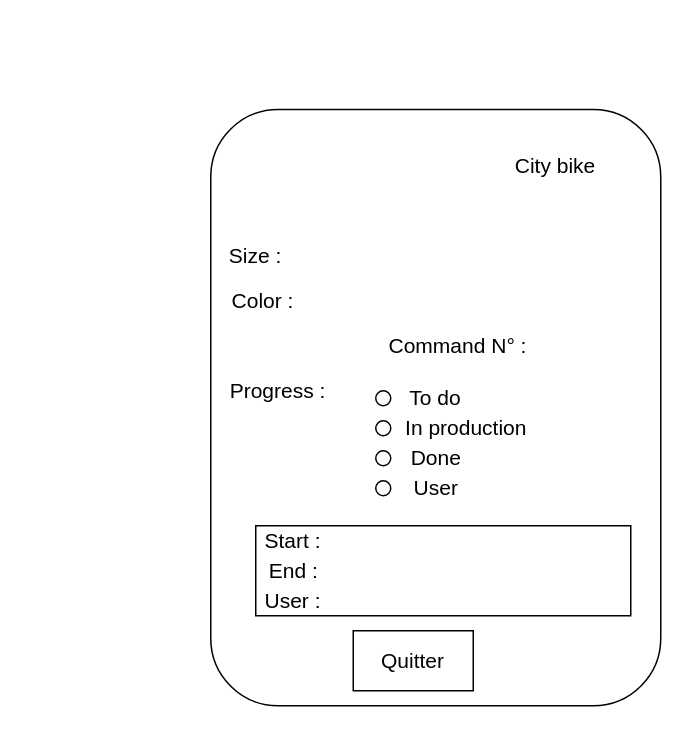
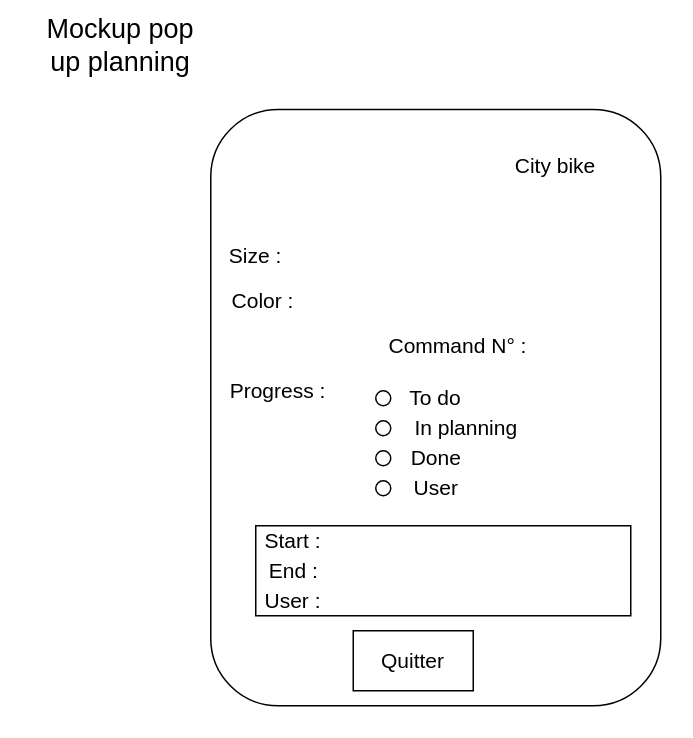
  <mxCell id="0" />
  <mxCell id="1" parent="0" />
  <mxCell id="2" value="" style="rounded=1;whiteSpace=wrap;html=1;" vertex="1" parent="1"><mxGeometry x="140" y="72.5" width="300" height="397.5" as="geometry" /></mxCell>
  <mxCell id="3" value="" style="rounded=0;whiteSpace=wrap;html=1;" vertex="1" parent="1"><mxGeometry x="170" y="350" width="250" height="60" as="geometry" /></mxCell>
  <mxCell id="4" value="&lt;font style=&quot;font-size: 14px&quot;&gt;City bike&lt;/font&gt;" style="text;html=1;strokeColor=none;fillColor=none;align=center;verticalAlign=middle;whiteSpace=wrap;rounded=0;" vertex="1" parent="1"><mxGeometry x="340" y="100" width="60" height="20" as="geometry" /></mxCell>
  <mxCell id="5" value="&lt;font style=&quot;font-size: 14px&quot;&gt;Size :&lt;/font&gt;" style="text;html=1;strokeColor=none;fillColor=none;align=center;verticalAlign=middle;whiteSpace=wrap;rounded=0;" vertex="1" parent="1"><mxGeometry x="150" y="160" width="40" height="20" as="geometry" /></mxCell>
  <mxCell id="6" value="&lt;font style=&quot;font-size: 14px&quot;&gt;Color :&lt;/font&gt;" style="text;html=1;strokeColor=none;fillColor=none;align=center;verticalAlign=middle;whiteSpace=wrap;rounded=0;" vertex="1" parent="1"><mxGeometry x="150" y="190" width="50" height="20" as="geometry" /></mxCell>
  <mxCell id="7" value="&lt;font style=&quot;font-size: 14px&quot;&gt;Command N° :&lt;/font&gt;" style="text;html=1;strokeColor=none;fillColor=none;align=center;verticalAlign=middle;whiteSpace=wrap;rounded=0;" vertex="1" parent="1"><mxGeometry x="255" y="220" width="100" height="20" as="geometry" /></mxCell>
  <mxCell id="8" value="&lt;font style=&quot;font-size: 14px&quot;&gt;Progress :&lt;/font&gt;" style="text;html=1;strokeColor=none;fillColor=none;align=center;verticalAlign=middle;whiteSpace=wrap;rounded=0;" vertex="1" parent="1"><mxGeometry x="150" y="250" width="70" height="20" as="geometry" /></mxCell>
  <mxCell id="9" value="" style="ellipse;whiteSpace=wrap;html=1;aspect=fixed;" vertex="1" parent="1"><mxGeometry x="250" y="260" width="10" height="10" as="geometry" /></mxCell>
  <mxCell id="10" value="" style="ellipse;whiteSpace=wrap;html=1;aspect=fixed;" vertex="1" parent="1"><mxGeometry x="250" y="280" width="10" height="10" as="geometry" /></mxCell>
  <mxCell id="11" value="" style="ellipse;whiteSpace=wrap;html=1;aspect=fixed;" vertex="1" parent="1"><mxGeometry x="250" y="300" width="10" height="10" as="geometry" /></mxCell>
  <mxCell id="12" value="" style="ellipse;whiteSpace=wrap;html=1;aspect=fixed;" vertex="1" parent="1"><mxGeometry x="250" y="320" width="10" height="10" as="geometry" /></mxCell>
  <mxCell id="13" value="&lt;font style=&quot;font-size: 14px&quot;&gt;To do&lt;/font&gt;" style="text;html=1;strokeColor=none;fillColor=none;align=center;verticalAlign=middle;whiteSpace=wrap;rounded=0;" vertex="1" parent="1"><mxGeometry x="270" y="255" width="40" height="20" as="geometry" /></mxCell>
- <mxCell id="14" value="&lt;font style=&quot;font-size: 14px&quot;&gt;In production&lt;/font&gt;" style="text;html=1;align=center;verticalAlign=middle;resizable=0;points=[];autosize=1;" vertex="1" parent="1"><mxGeometry x="260" y="275" width="100" height="20" as="geometry" /></mxCell>
+ <mxCell id="14" value="&lt;font style=&quot;font-size: 14px&quot;&gt;In planning&lt;/font&gt;" style="text;html=1;align=center;verticalAlign=middle;resizable=0;points=[];autosize=1;" vertex="1" parent="1"><mxGeometry x="260" y="275" width="100" height="20" as="geometry" /></mxCell>
  <mxCell id="15" value="&lt;font style=&quot;font-size: 14px&quot;&gt;Done&lt;/font&gt;" style="text;html=1;align=center;verticalAlign=middle;resizable=0;points=[];autosize=1;" vertex="1" parent="1"><mxGeometry x="265" y="295" width="50" height="20" as="geometry" /></mxCell>
  <mxCell id="16" value="&lt;font style=&quot;font-size: 14px&quot;&gt;User&lt;/font&gt;" style="text;html=1;align=center;verticalAlign=middle;resizable=0;points=[];autosize=1;" vertex="1" parent="1"><mxGeometry x="265" y="315" width="50" height="20" as="geometry" /></mxCell>
  <mxCell id="17" value="&lt;font style=&quot;font-size: 14px&quot;&gt;Start :&lt;/font&gt;" style="text;html=1;strokeColor=none;fillColor=none;align=center;verticalAlign=middle;whiteSpace=wrap;rounded=0;" vertex="1" parent="1"><mxGeometry x="170" y="350" width="50" height="20" as="geometry" /></mxCell>
  <mxCell id="18" value="&lt;font style=&quot;font-size: 14px&quot;&gt;End :&lt;/font&gt;" style="text;html=1;align=center;verticalAlign=middle;resizable=0;points=[];autosize=1;" vertex="1" parent="1"><mxGeometry x="170" y="370" width="50" height="20" as="geometry" /></mxCell>
  <mxCell id="19" value="&lt;font style=&quot;font-size: 14px&quot;&gt;User :&lt;/font&gt;" style="text;html=1;strokeColor=none;fillColor=none;align=center;verticalAlign=middle;whiteSpace=wrap;rounded=0;" vertex="1" parent="1"><mxGeometry x="170" y="390" width="50" height="20" as="geometry" /></mxCell>
  <mxCell id="20" value="&lt;font style=&quot;font-size: 14px&quot;&gt;Quitter&lt;/font&gt;" style="rounded=0;whiteSpace=wrap;html=1;" vertex="1" parent="1"><mxGeometry x="235" y="420" width="80" height="40" as="geometry" /></mxCell>
+ <mxCell id="21" value="&lt;font style=&quot;font-size: 18px&quot;&gt;Mockup pop up planning&lt;/font&gt;" style="text;html=1;strokeColor=none;fillColor=none;align=center;verticalAlign=middle;whiteSpace=wrap;rounded=0;" vertex="1" parent="1"><mxGeometry x="20" y="20" width="120" height="20" as="geometry" /></mxCell>
